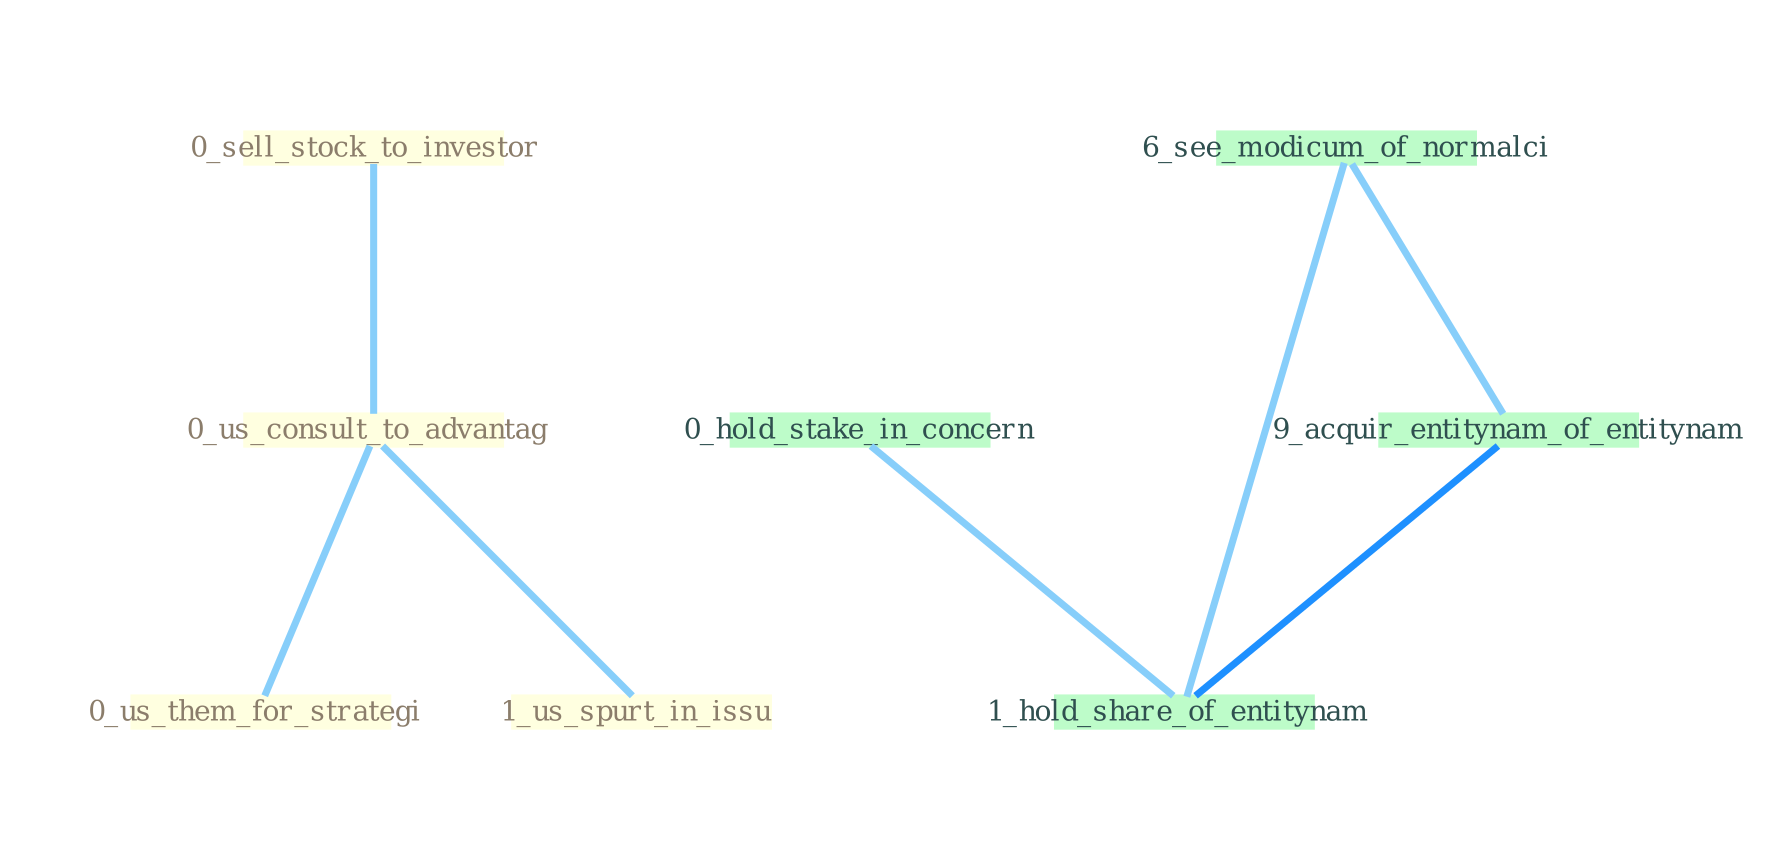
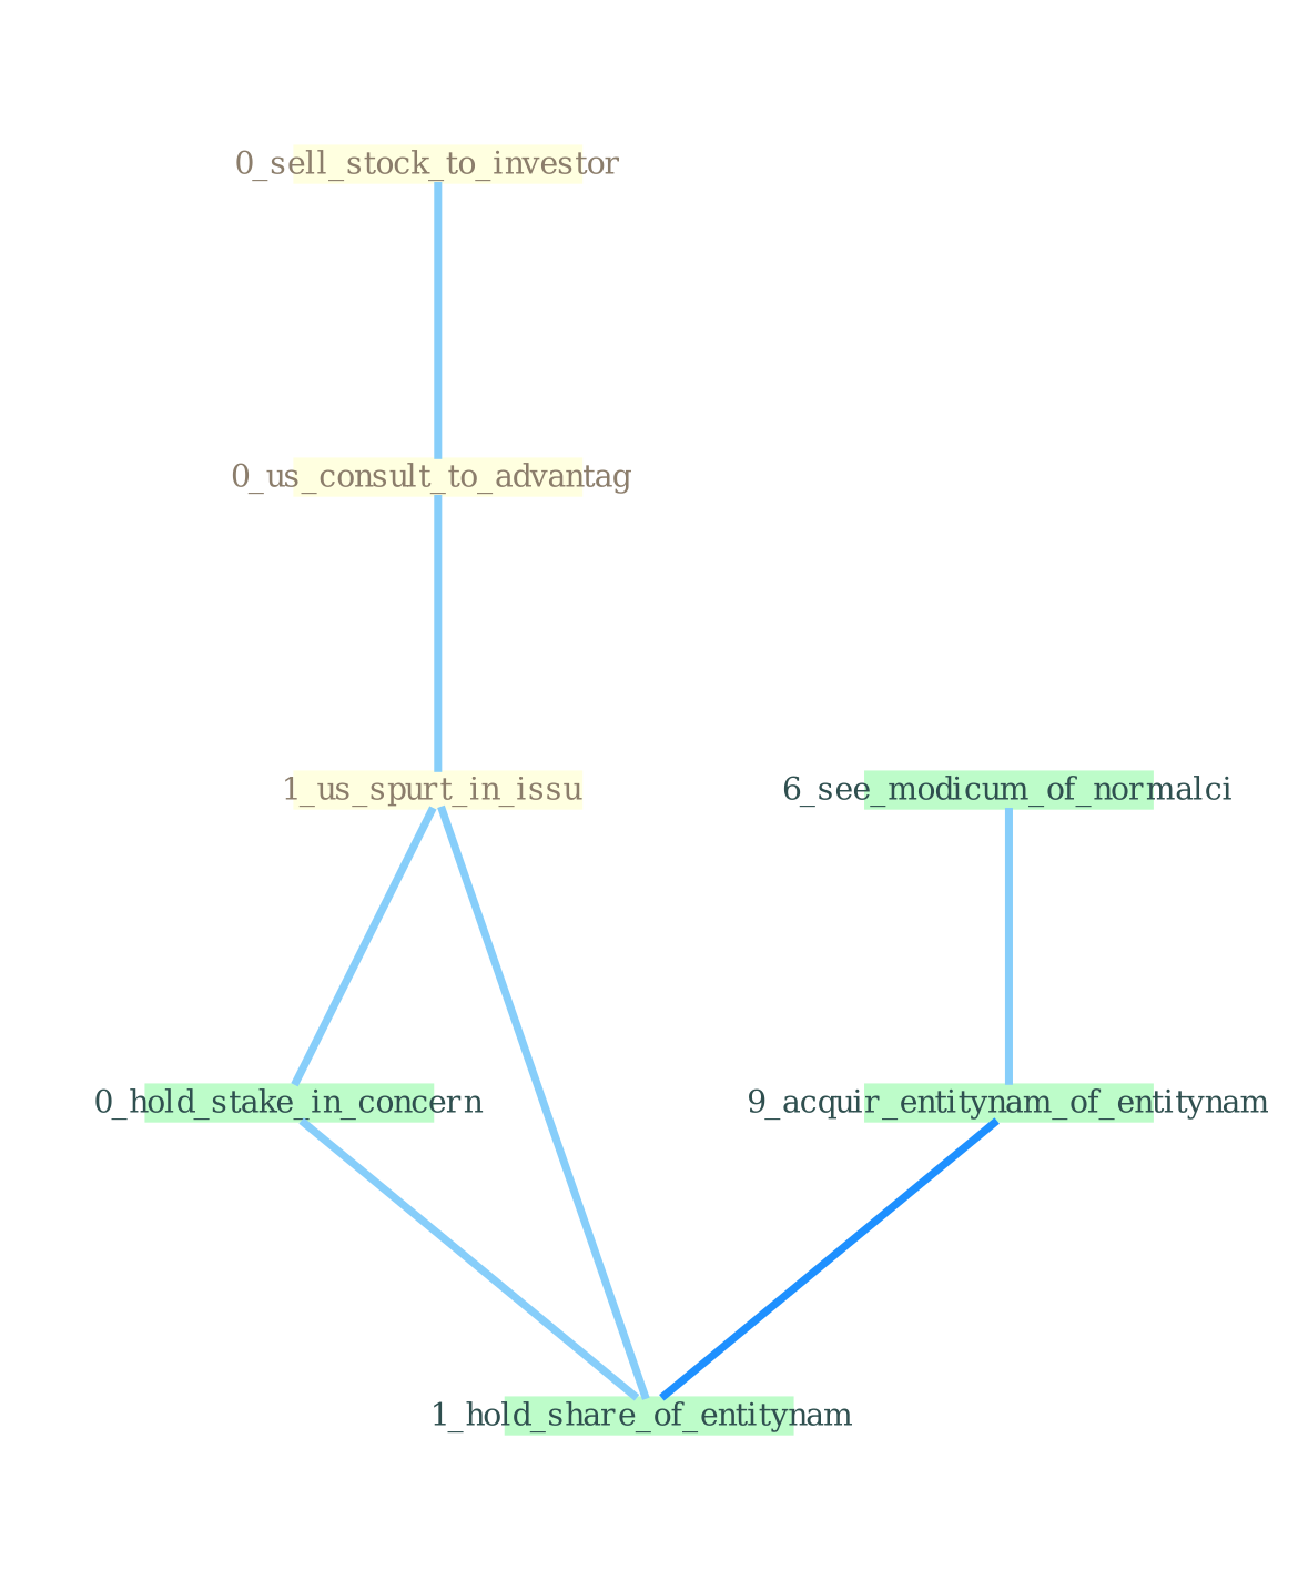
  graph {
    node [color="#ffffe0" fixedsize=true fontcolor="#8b7d6b" fontsize=4 shape=polygon style=filled]
    edge [color="#87cefa" w=1]
    "0_sell_stock_to_investor " [height=.06 width=.5]
    "0_us_consult_to_advantag " [height=.06 width=.5]
-   "0_us_them_for_strategi " [height=.06 width=.5]
    "1_us_spurt_in_issu " [height=.06 width=.5]
    n5 [color="#BDFCC9" fontcolor="#2f4f4f" height=.06 label="0_hold_stake_in_concern" width=.5]
    "1_hold_share_of_entitynam " [color="#BDFCC9" fontcolor="#2f4f4f" height=.06 width=.5]
    n7 [color="#BDFCC9" fontcolor="#2f4f4f" height=.06 label="6_see_modicum_of_normalci" width=.5]
    n8 [color="#BDFCC9" fontcolor="#2f4f4f" height=.06 label="9_acquir_entitynam_of_entitynam" width=.5]
    subgraph sub_1 {
      "0_sell_stock_to_investor "
      "0_us_consult_to_advantag "
-     "0_us_them_for_strategi "
      "1_us_spurt_in_issu "
    }
    subgraph sub_2 {
    }
    "0_sell_stock_to_investor " -- "0_us_consult_to_advantag "
-   "0_us_consult_to_advantag " -- "0_us_them_for_strategi "
    "0_us_consult_to_advantag " -- "1_us_spurt_in_issu "
+   "1_us_spurt_in_issu " -- n5
    n5 -- "1_hold_share_of_entitynam "
-   n7 -- "1_hold_share_of_entitynam "
+   "1_us_spurt_in_issu " -- "1_hold_share_of_entitynam "
    n7 -- n8
    n8 -- "1_hold_share_of_entitynam " [color="#1e90ff" w=2]
  }
